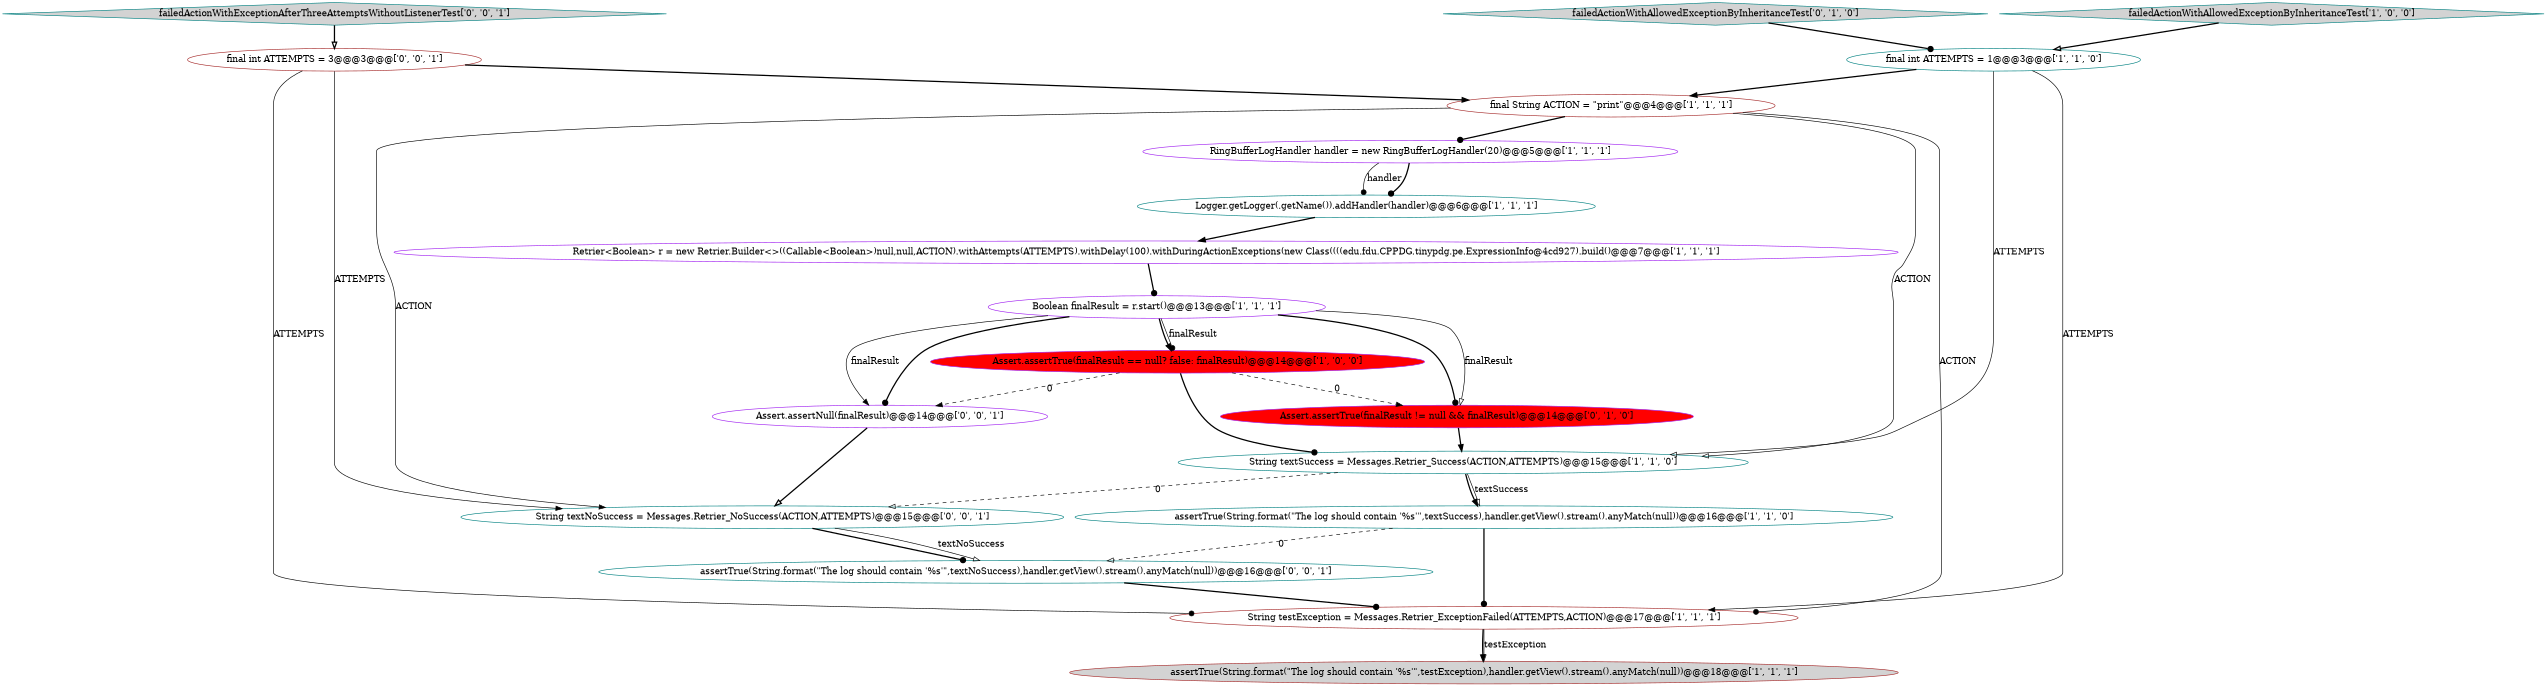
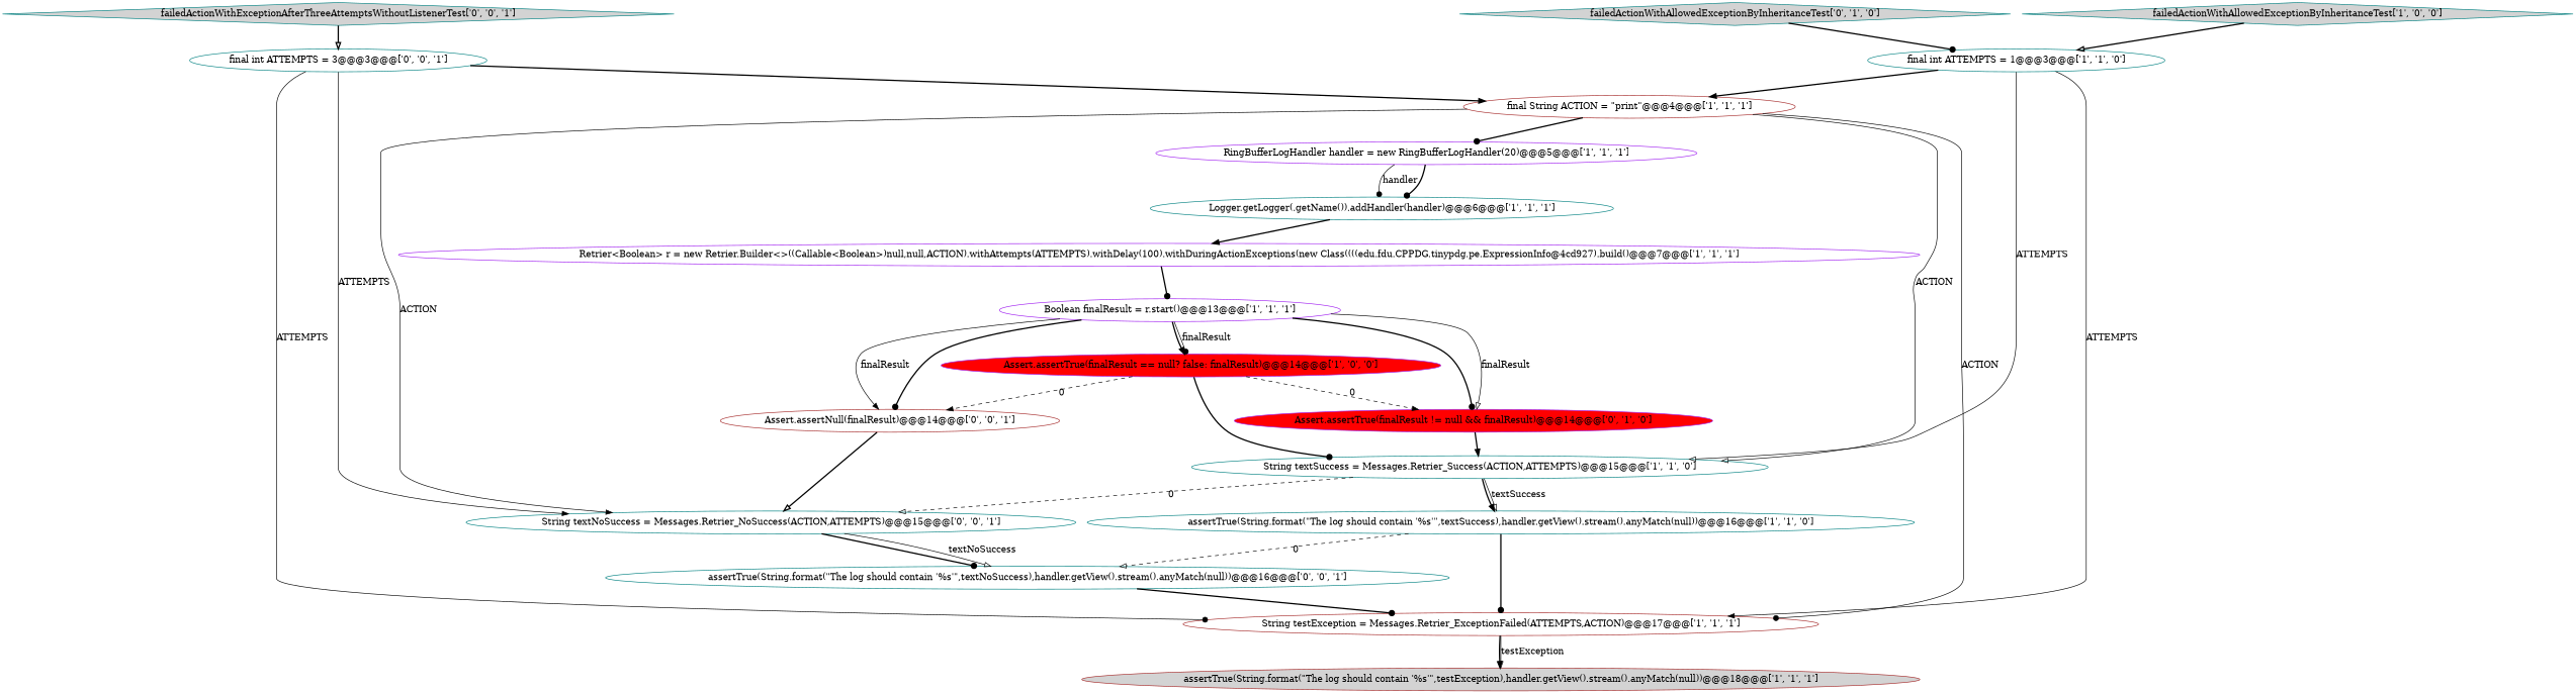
  digraph {
    node [color=teal fillcolor=white shape=ellipse style=filled]
    edge [arrowhead=dot style=bold]
    n1 [color=brown fillcolor=lightgray label="assertTrue(String.format(\"The log should contain '%s'\",testException),handler.getView().stream().anyMatch(null))@@@18@@@['1', '1', '1']"]
    n2 [label="Logger.getLogger(.getName()).addHandler(handler)@@@6@@@['1', '1', '1']"]
    n3 [color=purple label="Retrier<Boolean> r = new Retrier.Builder<>((Callable<Boolean>)null,null,ACTION).withAttempts(ATTEMPTS).withDelay(100).withDuringActionExceptions(new Class((((edu.fdu.CPPDG.tinypdg.pe.ExpressionInfo@4cd927).build()@@@7@@@['1', '1', '1']"]
    n4 [color=purple label="Boolean finalResult = r.start()@@@13@@@['1', '1', '1']"]
-   n5 [color=purple label="Assert.assertNull(finalResult)@@@14@@@['0', '0', '1']"]
+   n5 [color=brown label="Assert.assertNull(finalResult)@@@14@@@['0', '0', '1']"]
    n6 [label="String textNoSuccess = Messages.Retrier_NoSuccess(ACTION,ATTEMPTS)@@@15@@@['0', '0', '1']"]
    n7 [label="assertTrue(String.format(\"The log should contain '%s'\",textNoSuccess),handler.getView().stream().anyMatch(null))@@@16@@@['0', '0', '1']"]
    n8 [color=purple fillcolor=red label="Assert.assertTrue(finalResult != null && finalResult)@@@14@@@['0', '1', '0']"]
    n9 [color=purple fillcolor=red label="Assert.assertTrue(finalResult == null? false: finalResult)@@@14@@@['1', '0', '0']"]
    n10 [color=brown label="String testException = Messages.Retrier_ExceptionFailed(ATTEMPTS,ACTION)@@@17@@@['1', '1', '1']"]
    n11 [label="final int ATTEMPTS = 1@@@3@@@['1', '1', '0']"]
    n12 [color=brown label="final String ACTION = \"print\"@@@4@@@['1', '1', '1']"]
    n13 [label="String textSuccess = Messages.Retrier_Success(ACTION,ATTEMPTS)@@@15@@@['1', '1', '0']"]
-   n14 [color=brown label="final int ATTEMPTS = 3@@@3@@@['0', '0', '1']"]
+   n14 [label="final int ATTEMPTS = 3@@@3@@@['0', '0', '1']"]
    n15 [color=purple label="RingBufferLogHandler handler = new RingBufferLogHandler(20)@@@5@@@['1', '1', '1']"]
    n16 [label="assertTrue(String.format(\"The log should contain '%s'\",textSuccess),handler.getView().stream().anyMatch(null))@@@16@@@['1', '1', '0']"]
    n17 [fillcolor=lightgray label="failedActionWithExceptionAfterThreeAttemptsWithoutListenerTest['0', '0', '1']" shape=diamond]
    n18 [fillcolor=lightgray label="failedActionWithAllowedExceptionByInheritanceTest['1', '0', '0']" shape=diamond]
    n19 [fillcolor=lightgray label="failedActionWithAllowedExceptionByInheritanceTest['0', '1', '0']" shape=diamond]
    n2 -> n3 [arrowhead=normal]
    n3 -> n4
    n4 -> n5
    n4 -> n5 [arrowhead=normal label=finalResult style=solid]
    n4 -> n8 [arrowhead=onormal label=finalResult style=solid]
    n4 -> n8
    n4 -> n9 [label=finalResult style=solid]
    n4 -> n9 [arrowhead=normal]
    n5 -> n6 [arrowhead=onormal]
    n6 -> n7
    n6 -> n7 [arrowhead=onormal label=textNoSuccess style=solid]
    n7 -> n10
    n8 -> n13 [arrowhead=normal]
    n9 -> n5 [arrowhead=normal label=0 style=dashed]
    n9 -> n8 [arrowhead=normal label=0 style=dashed]
    n9 -> n13
    n10 -> n1 [arrowhead=normal]
    n10 -> n1 [arrowhead=onormal label=testException style=solid]
    n11 -> n10 [arrowhead=normal label=ATTEMPTS style=solid]
    n11 -> n12 [arrowhead=normal]
    n11 -> n13 [arrowhead=onormal label=ATTEMPTS style=solid]
    n12 -> n6 [arrowhead=normal label=ACTION style=solid]
    n12 -> n10 [label=ACTION style=solid]
    n12 -> n13 [arrowhead=onormal label=ACTION style=solid]
    n12 -> n15
    n13 -> n6 [arrowhead=onormal label=0 style=dashed]
    n13 -> n16 [arrowhead=onormal label=textSuccess style=solid]
    n13 -> n16 [arrowhead=normal]
    n14 -> n6 [arrowhead=normal label=ATTEMPTS style=solid]
    n14 -> n10 [label=ATTEMPTS style=solid]
    n14 -> n12 [arrowhead=normal]
    n15 -> n2 [label=handler style=solid]
    n15 -> n2
    n16 -> n7 [arrowhead=onormal label=0 style=dashed]
    n16 -> n10
    n17 -> n14 [arrowhead=onormal]
    n18 -> n11 [arrowhead=onormal]
    n19 -> n11
  }
